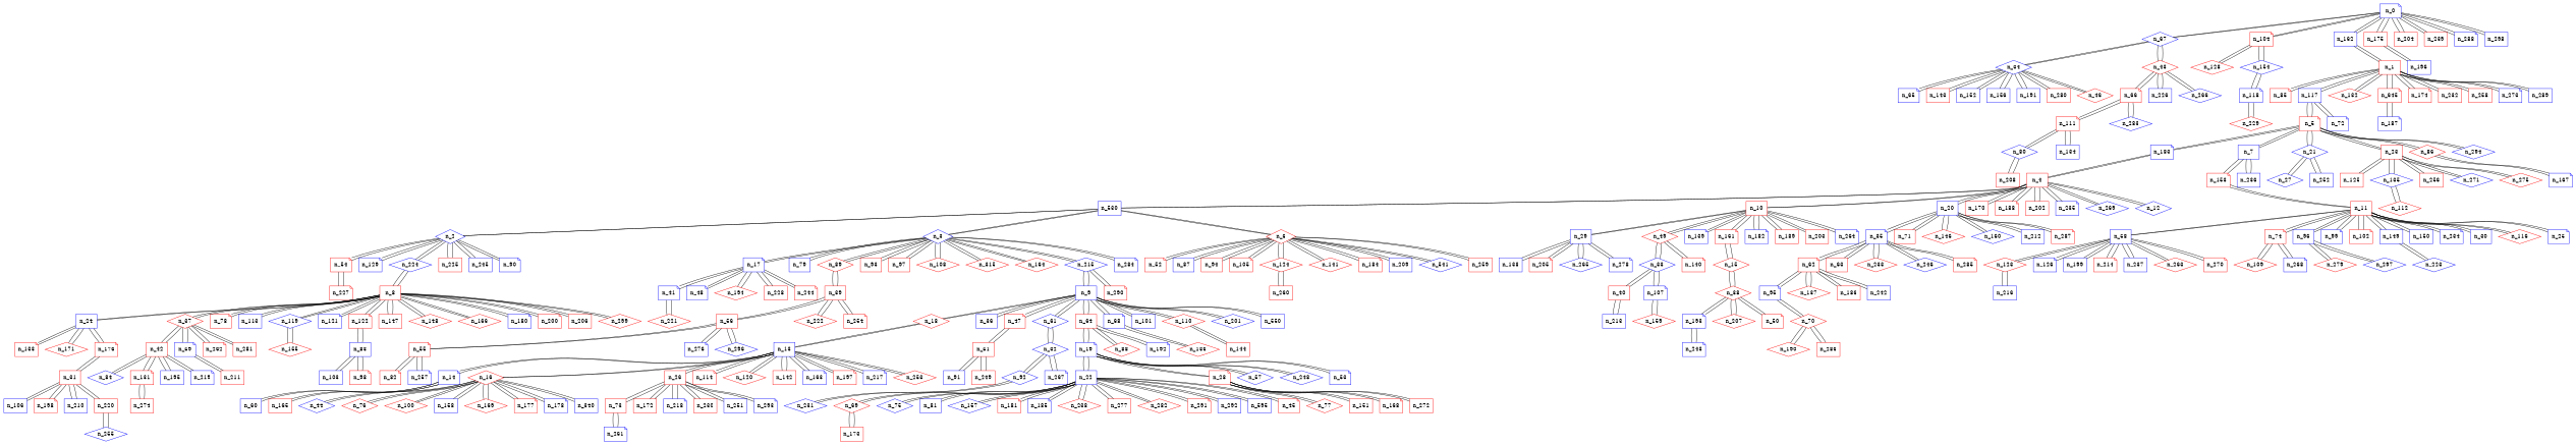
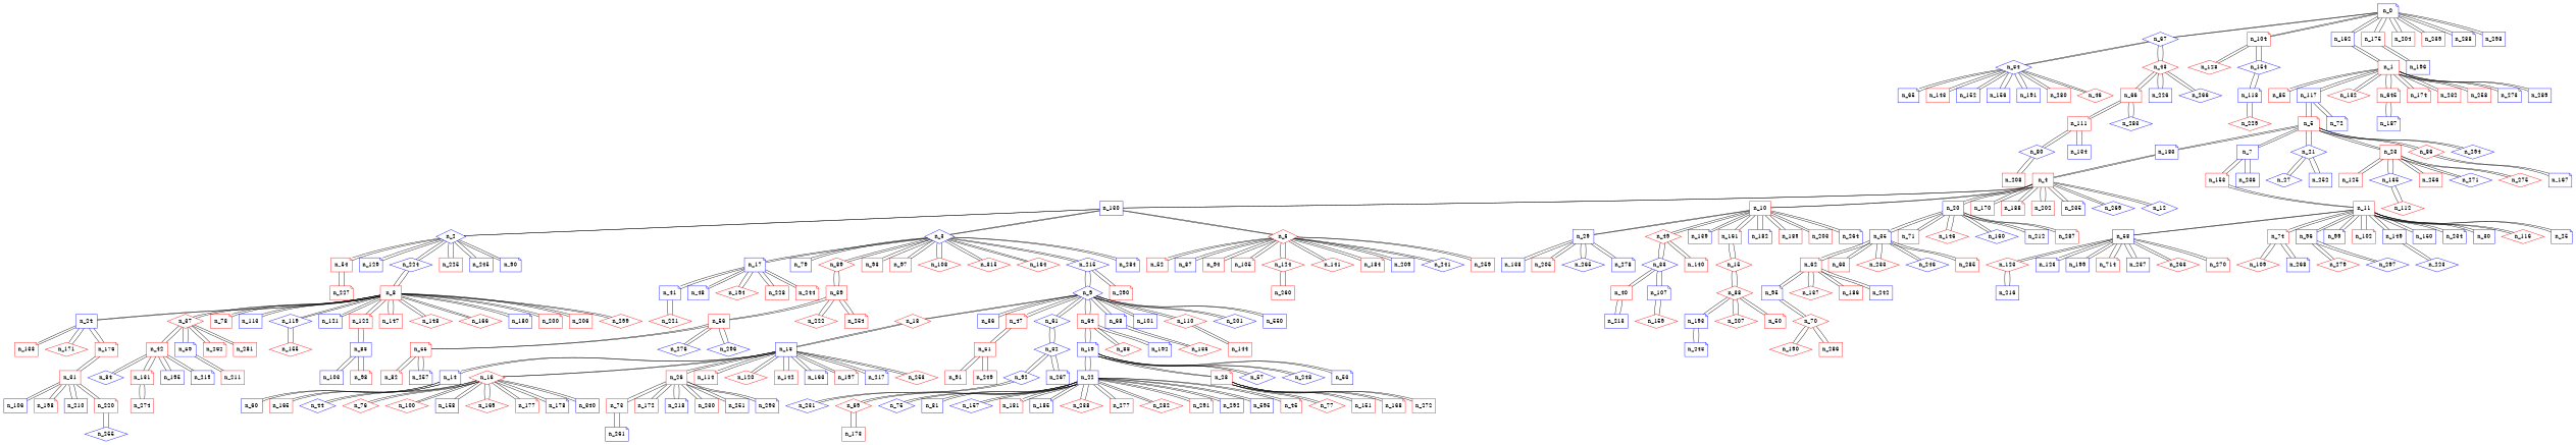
  graph {
    node [color=red shape=box]
    n_0 [color=blue shape=note]
    n_67 [color=blue shape=diamond]
    n_104 [shape=note]
    n_162 [color=blue]
    n_175
    n_204
    n_239
    n_288 [color=blue shape=note]
    n_298 [color=blue]
    n_34 [color=blue shape=diamond]
    n_43 [shape=diamond]
    n_128 [shape=diamond]
    n_154 [color=blue shape=diamond]
    n_1
    n_196 [color=blue]
    n_65 [color=blue shape=note]
    n_143
    n_152 [color=blue]
    n_156 [color=blue]
    n_191 [color=blue]
    n_280
    n_46 [shape=diamond]
    n_66 [shape=note]
    n_226 [color=blue]
    n_266 [color=blue shape=diamond]
    n_118 [color=blue shape=note]
    n_85 [shape=note]
    n_117 [color=blue]
    n_132 [shape=diamond]
    n30 [label=n_645 shape=note]
    n_174 [shape=note]
    n_232
    n_258
    n_273 [color=blue shape=note]
    n_289 [color=blue]
    n_5 [shape=note]
    n_72 [color=blue shape=note]
    n_187 [color=blue shape=note]
    n_183 [color=blue shape=note]
    n_7 [color=blue]
    n_21 [color=blue shape=diamond]
    n_23
    n_86 [shape=diamond]
    n_294 [color=blue shape=diamond]
    n_2 [color=blue shape=diamond]
    n_54 [shape=note]
    n_129 [color=blue shape=note]
-   n_130 [color=blue label=n_530]
+   n_130 [color=blue]
    n_224 [color=blue shape=diamond]
    n_225
    n_245 [color=blue]
    n_90 [color=blue shape=note]
    n_227 [shape=note]
    n_3 [color=blue shape=diamond]
    n_4
    n_6 [shape=diamond]
    n_8
    n_17 [color=blue shape=note]
    n_79 [color=blue]
    n_89 [shape=diamond]
    n_93
    n_97
    n_108 [shape=diamond]
    n64 [label=n_315 shape=diamond]
    n_164 [shape=diamond]
    n_215 [color=blue shape=diamond]
    n_284 [color=blue shape=note]
    n_10
    n_20 [color=blue]
    n_170
    n_188 [shape=note]
    n_202
    n_235 [color=blue shape=note]
    n_269 [color=blue shape=diamond]
    n_12 [color=blue shape=diamond]
    n_52 [shape=note]
    n_87 [color=blue]
    n_94
    n_105 [shape=note]
    n_124 [shape=diamond]
    n_141 [shape=diamond]
    n_184 [shape=note]
    n_209 [color=blue]
-   n_241 [color=blue shape=diamond label=n_541]
+   n_241 [color=blue shape=diamond]
    n_259
    n_24 [color=blue]
    n_37 [shape=diamond]
    n_78 [shape=note]
    n_113 [color=blue]
    n_119 [color=blue shape=diamond]
    n_121 [color=blue shape=note]
    n_122 [shape=note]
    n_147
    n_148 [shape=diamond]
    n_166 [shape=diamond]
    n_180 [color=blue shape=note]
    n_200 [shape=note]
    n_206
    n_299 [shape=diamond]
    n_41 [color=blue shape=note]
    n_48 [color=blue shape=note]
    n_194 [shape=diamond]
    n_228
    n_244 [shape=note]
    n_39
-   n_9 [color=blue]
+   n_9 [color=blue shape=diamond]
    n_290 [shape=note]
    n_221 [shape=diamond]
    n_56
    n_222 [shape=diamond]
    n_254 [shape=note]
    n_18 [shape=diamond]
    n_36 [color=blue]
    n_47 [shape=note]
    n_61 [color=blue shape=diamond]
    n_64
    n_68 [color=blue shape=note]
    n_101 [color=blue]
    n_110 [shape=diamond]
    n_201 [color=blue shape=diamond]
    n121 [color=blue label=n_550]
    n_29 [color=blue]
    n_49 [shape=diamond]
    n_139 [color=blue shape=note]
    n_161 [shape=note]
    n_182 [color=blue shape=note]
    n_189
    n_203
    n_264 [color=blue shape=note]
    n_35 [color=blue shape=note]
    n_71
    n_146 [shape=diamond]
    n_160 [color=blue shape=diamond]
    n_212 [color=blue]
    n_287 [shape=note]
    n_138 [color=blue]
    n_205 [shape=note]
    n_265 [color=blue shape=diamond]
    n_278 [color=blue shape=note]
    n_33 [color=blue shape=diamond]
    n_140 [shape=note]
    n_15 [shape=diamond]
    n_62 [shape=note]
    n_63
    n_233 [shape=diamond]
    n_246 [color=blue shape=diamond]
    n_285 [shape=note]
    n_153 [shape=note]
    n_236 [color=blue]
    n_27 [color=blue shape=diamond]
    n_252 [color=blue]
    n_125
    n_135 [color=blue shape=diamond]
    n_256
    n_271 [color=blue shape=diamond]
    n_275 [shape=diamond]
    n_167 [color=blue shape=note]
    n_11
    n_112 [shape=diamond]
    n_260
    n_58 [color=blue]
    n_74 [shape=note]
    n_96 [color=blue]
    n_99 [color=blue shape=note]
    n_102 [shape=note]
    n_149 [color=blue]
    n_150 [color=blue]
    n_234 [color=blue shape=note]
    n_30 [color=blue]
    n_116 [shape=diamond]
    n_25 [color=blue shape=note]
    n_133 [shape=note]
    n_171 [shape=diamond]
    n_176 [shape=note]
    n_42
    n_59 [color=blue shape=note]
    n_262 [shape=note]
    n_281
    n_155 [shape=diamond]
    n_83 [color=blue]
    n_31
    n_84 [color=blue shape=diamond]
    n_131 [shape=note]
    n_195 [color=blue]
    n_219 [color=blue shape=note]
    n_211
    n_103 [color=blue]
    n_98 [shape=note]
    n_13 [color=blue]
    n_51
    n_32 [color=blue shape=diamond]
    n_19 [color=blue shape=note]
    n_88 [shape=diamond]
    n_192 [color=blue shape=note]
    n_136 [shape=diamond]
    n_144
    n_14 [color=blue shape=note]
    n_16 [shape=diamond]
    n_26
    n_114 [shape=note]
    n_120 [shape=diamond]
    n_142
    n_163 [color=blue shape=note]
    n_197 [shape=note]
    n_217 [color=blue shape=note]
    n_253 [shape=diamond]
-   n_91 [color=blue]
+   n_91
    n_249
    n_92 [color=blue shape=diamond]
    n_267 [color=blue shape=note]
    n_22 [color=blue]
    n_28 [shape=note]
    n_57 [color=blue shape=diamond]
    n_248 [color=blue shape=diamond]
    n_53 [color=blue shape=note]
    n_40
    n_107 [color=blue shape=note]
    n_38 [shape=diamond]
    n_123 [shape=diamond]
    n_126 [color=blue shape=note]
    n_199 [color=blue]
-   n_214 [shape=note]
+   n_214 [shape=note label=n_714]
    n_237 [color=blue]
    n_263 [shape=diamond]
    n_270 [shape=note]
    n_109 [shape=diamond]
    n_268 [color=blue shape=note]
    n_279 [shape=diamond]
    n_297 [color=blue shape=diamond]
    n_223 [color=blue shape=diamond]
    n_216 [color=blue]
    n_60 [color=blue]
    n_165
    n_44 [color=blue shape=diamond]
    n_76 [shape=diamond]
    n_100 [shape=diamond]
    n_158 [color=blue]
    n_169 [shape=diamond]
    n_177 [shape=note]
    n_178 [color=blue shape=note]
    n241 [color=blue label=n_340]
    n_73
    n_172
    n_218 [color=blue shape=note]
    n_230
    n_251 [color=blue]
    n_293 [color=blue shape=note]
    n_261 [color=blue shape=note]
    n_193 [color=blue shape=note]
    n_207 [shape=diamond]
    n_50 [shape=note]
    n_243 [color=blue shape=note]
    n_69 [shape=diamond]
    n_75 [color=blue shape=diamond]
    n_81 [color=blue]
    n_157 [color=blue shape=diamond]
    n_181 [shape=note]
    n_185 [color=blue shape=note]
    n_238 [shape=diamond]
    n_277
    n_282 [shape=diamond]
    n_291 [shape=note]
    n_292 [color=blue]
    n264 [color=blue label=n_595]
    n_45 [shape=note]
    n_77 [shape=diamond]
    n_151
    n_168 [shape=note]
    n_272
    n_173
    n_95 [color=blue shape=note]
    n_137 [shape=diamond]
    n_186
    n_242 [color=blue]
    n_106 [color=blue]
    n_198 [shape=note]
    n_210 [color=blue]
-   n_220
+   n_220 [shape=note]
    n_255 [color=blue shape=diamond]
    n_231 [color=blue shape=diamond]
    n_213 [color=blue]
    n_159 [shape=diamond]
    n_70 [shape=diamond]
    n_274
    n_55 [shape=note]
-   n_276 [color=blue shape=note]
+   n_276 [color=blue shape=diamond]
    n_296 [color=blue shape=diamond]
    n_82 [shape=note]
    n_257 [color=blue shape=note]
    n_111 [shape=note]
    n_283 [color=blue shape=diamond]
    n_80 [color=blue shape=diamond]
    n_134 [color=blue]
    n_190 [shape=diamond]
    n_286
    n_208
    n_229 [shape=diamond]
    n_0 -- n_67
    n_0 -- n_104
    n_0 -- n_162
    n_0 -- n_175
    n_0 -- n_204
    n_0 -- n_239
    n_0 -- n_288
    n_0 -- n_298
    n_67 -- n_0
    n_67 -- n_34
    n_67 -- n_43
    n_104 -- n_0
    n_104 -- n_128
    n_104 -- n_154
    n_162 -- n_0
    n_162 -- n_1
    n_175 -- n_0
    n_175 -- n_196
    n_204 -- n_0
    n_239 -- n_0
    n_288 -- n_0
    n_298 -- n_0
    n_34 -- n_67
    n_34 -- n_65
    n_34 -- n_143
    n_34 -- n_152
    n_34 -- n_156
    n_34 -- n_191
    n_34 -- n_280
    n_34 -- n_46
    n_43 -- n_67
    n_43 -- n_66
    n_43 -- n_226
    n_43 -- n_266
    n_128 -- n_104
    n_154 -- n_104
    n_154 -- n_118
    n_1 -- n_162
    n_1 -- n_85
    n_1 -- n_117
    n_1 -- n_132
    n_1 -- n30
    n_1 -- n_174
    n_1 -- n_232
    n_1 -- n_258
    n_1 -- n_273
    n_1 -- n_289
    n_196 -- n_175
    n_65 -- n_34
    n_143 -- n_34
    n_152 -- n_34
    n_156 -- n_34
    n_191 -- n_34
    n_280 -- n_34
    n_46 -- n_34
    n_66 -- n_43
    n_66 -- n_111
    n_66 -- n_283
    n_226 -- n_43
    n_266 -- n_43
    n_118 -- n_154
    n_118 -- n_229
    n_85 -- n_1
    n_117 -- n_1
    n_117 -- n_5
    n_117 -- n_72
    n_132 -- n_1
    n30 -- n_1
    n30 -- n_187
    n_174 -- n_1
    n_232 -- n_1
    n_258 -- n_1
    n_273 -- n_1
    n_289 -- n_1
    n_5 -- n_117
    n_5 -- n_183
    n_5 -- n_7
    n_5 -- n_21
    n_5 -- n_23
    n_5 -- n_86
    n_5 -- n_294
    n_72 -- n_117
    n_187 -- n30
    n_183 -- n_5
    n_183 -- n_4
    n_7 -- n_5
    n_7 -- n_153
    n_7 -- n_236
    n_21 -- n_5
    n_21 -- n_27
    n_21 -- n_252
    n_23 -- n_5
    n_23 -- n_125
    n_23 -- n_135
    n_23 -- n_256
    n_23 -- n_271
    n_23 -- n_275
    n_86 -- n_5
    n_86 -- n_167
    n_294 -- n_5
    n_2 -- n_54
    n_2 -- n_129
    n_2 -- n_130
    n_2 -- n_224
    n_2 -- n_225
    n_2 -- n_245
    n_2 -- n_90
    n_54 -- n_2
    n_54 -- n_227
    n_129 -- n_2
    n_130 -- n_2
    n_130 -- n_3
    n_130 -- n_4
    n_130 -- n_6
    n_224 -- n_2
    n_224 -- n_8
    n_225 -- n_2
    n_245 -- n_2
    n_90 -- n_2
    n_227 -- n_54
    n_3 -- n_130
    n_3 -- n_17
    n_3 -- n_79
    n_3 -- n_89
    n_3 -- n_93
    n_3 -- n_97
    n_3 -- n_108
    n_3 -- n64
    n_3 -- n_164
    n_3 -- n_215
    n_3 -- n_284
    n_4 -- n_183
    n_4 -- n_130
    n_4 -- n_10
    n_4 -- n_20
    n_4 -- n_170
    n_4 -- n_188
    n_4 -- n_202
    n_4 -- n_235
    n_4 -- n_269
    n_4 -- n_12
    n_6 -- n_130
    n_6 -- n_52
    n_6 -- n_87
    n_6 -- n_94
    n_6 -- n_105
    n_6 -- n_124
    n_6 -- n_141
    n_6 -- n_184
    n_6 -- n_209
    n_6 -- n_241
    n_6 -- n_259
    n_8 -- n_224
    n_8 -- n_24
    n_8 -- n_37
    n_8 -- n_78
    n_8 -- n_113
    n_8 -- n_119
    n_8 -- n_121
    n_8 -- n_122
    n_8 -- n_147
    n_8 -- n_148
    n_8 -- n_166
    n_8 -- n_180
    n_8 -- n_200
    n_8 -- n_206
    n_8 -- n_299
    n_17 -- n_3
    n_17 -- n_41
    n_17 -- n_48
    n_17 -- n_194
    n_17 -- n_228
    n_17 -- n_244
    n_79 -- n_3
    n_89 -- n_3
    n_89 -- n_39
    n_93 -- n_3
    n_97 -- n_3
    n_108 -- n_3
    n64 -- n_3
    n_164 -- n_3
    n_215 -- n_3
    n_215 -- n_9
    n_215 -- n_290
    n_284 -- n_3
    n_10 -- n_4
    n_10 -- n_29
    n_10 -- n_49
    n_10 -- n_139
    n_10 -- n_161
    n_10 -- n_182
    n_10 -- n_189
    n_10 -- n_203
    n_10 -- n_264
    n_20 -- n_4
    n_20 -- n_35
    n_20 -- n_71
    n_20 -- n_146
    n_20 -- n_160
    n_20 -- n_212
    n_20 -- n_287
    n_170 -- n_4
    n_188 -- n_4
    n_202 -- n_4
    n_235 -- n_4
    n_269 -- n_4
    n_12 -- n_4
    n_52 -- n_6
    n_87 -- n_6
    n_94 -- n_6
    n_105 -- n_6
    n_124 -- n_6
    n_124 -- n_260
    n_141 -- n_6
    n_184 -- n_6
    n_209 -- n_6
    n_241 -- n_6
    n_259 -- n_6
    n_24 -- n_8
    n_24 -- n_133
    n_24 -- n_171
    n_24 -- n_176
    n_37 -- n_8
    n_37 -- n_42
    n_37 -- n_59
    n_37 -- n_262
    n_37 -- n_281
    n_78 -- n_8
    n_113 -- n_8
    n_119 -- n_8
    n_119 -- n_155
    n_121 -- n_8
    n_122 -- n_8
    n_122 -- n_83
    n_147 -- n_8
    n_148 -- n_8
    n_166 -- n_8
    n_180 -- n_8
    n_200 -- n_8
    n_206 -- n_8
    n_299 -- n_8
    n_41 -- n_17
    n_41 -- n_221
    n_48 -- n_17
    n_194 -- n_17
    n_228 -- n_17
    n_244 -- n_17
    n_39 -- n_89
    n_39 -- n_56
    n_39 -- n_222
    n_39 -- n_254
    n_9 -- n_215
    n_9 -- n_18
    n_9 -- n_36
    n_9 -- n_47
    n_9 -- n_61
    n_9 -- n_64
    n_9 -- n_68
    n_9 -- n_101
    n_9 -- n_110
    n_9 -- n_201
    n_9 -- n121
    n_290 -- n_215
    n_221 -- n_41
    n_56 -- n_39
    n_56 -- n_55
    n_56 -- n_276
    n_56 -- n_296
    n_222 -- n_39
    n_254 -- n_39
    n_18 -- n_9
    n_18 -- n_13
    n_36 -- n_9
    n_47 -- n_9
    n_47 -- n_51
    n_61 -- n_9
    n_61 -- n_32
    n_64 -- n_9
    n_64 -- n_19
    n_64 -- n_88
    n_64 -- n_192
    n_68 -- n_9
    n_68 -- n_136
    n_101 -- n_9
    n_110 -- n_9
    n_110 -- n_144
    n_201 -- n_9
    n121 -- n_9
    n_29 -- n_10
    n_29 -- n_138
    n_29 -- n_205
    n_29 -- n_265
    n_29 -- n_278
    n_49 -- n_10
    n_49 -- n_33
    n_49 -- n_140
    n_139 -- n_10
    n_161 -- n_10
    n_161 -- n_15
    n_182 -- n_10
    n_189 -- n_10
    n_203 -- n_10
    n_264 -- n_10
    n_35 -- n_20
    n_35 -- n_62
    n_35 -- n_63
    n_35 -- n_233
    n_35 -- n_246
    n_35 -- n_285
    n_71 -- n_20
    n_146 -- n_20
    n_160 -- n_20
    n_212 -- n_20
    n_287 -- n_20
    n_138 -- n_29
    n_205 -- n_29
    n_265 -- n_29
    n_278 -- n_29
    n_33 -- n_49
    n_33 -- n_40
    n_33 -- n_107
    n_140 -- n_49
    n_15 -- n_161
    n_15 -- n_38
    n_62 -- n_35
    n_62 -- n_95
    n_62 -- n_137
    n_62 -- n_186
    n_62 -- n_242
    n_63 -- n_35
    n_233 -- n_35
    n_246 -- n_35
    n_285 -- n_35
    n_153 -- n_7
    n_153 -- n_11
    n_236 -- n_7
    n_27 -- n_21
    n_252 -- n_21
    n_125 -- n_23
    n_135 -- n_23
    n_135 -- n_112
    n_256 -- n_23
    n_271 -- n_23
    n_275 -- n_23
    n_167 -- n_86
    n_11 -- n_153
    n_11 -- n_58
    n_11 -- n_74
    n_11 -- n_96
    n_11 -- n_99
    n_11 -- n_102
    n_11 -- n_149
    n_11 -- n_150
    n_11 -- n_234
    n_11 -- n_30
    n_11 -- n_116
    n_11 -- n_25
    n_112 -- n_135
    n_260 -- n_124
    n_58 -- n_11
    n_58 -- n_123
    n_58 -- n_126
    n_58 -- n_199
    n_58 -- n_214
    n_58 -- n_237
    n_58 -- n_263
    n_58 -- n_270
    n_74 -- n_11
    n_74 -- n_109
    n_74 -- n_268
    n_96 -- n_11
    n_96 -- n_279
    n_96 -- n_297
    n_99 -- n_11
    n_102 -- n_11
    n_149 -- n_11
    n_149 -- n_223
    n_150 -- n_11
    n_234 -- n_11
    n_30 -- n_11
    n_116 -- n_11
    n_25 -- n_11
    n_133 -- n_24
    n_171 -- n_24
    n_176 -- n_24
    n_176 -- n_31
    n_42 -- n_37
    n_42 -- n_84
    n_42 -- n_131
    n_42 -- n_195
    n_42 -- n_219
    n_59 -- n_37
    n_59 -- n_211
    n_262 -- n_37
    n_281 -- n_37
    n_155 -- n_119
    n_83 -- n_122
    n_83 -- n_103
    n_83 -- n_98
    n_31 -- n_176
    n_31 -- n_106
    n_31 -- n_198
    n_31 -- n_210
    n_31 -- n_220
    n_84 -- n_42
    n_131 -- n_42
    n_131 -- n_274
    n_195 -- n_42
    n_219 -- n_42
    n_211 -- n_59
    n_103 -- n_83
    n_98 -- n_83
    n_13 -- n_18
    n_13 -- n_14
    n_13 -- n_16
    n_13 -- n_26
    n_13 -- n_114
    n_13 -- n_120
    n_13 -- n_142
    n_13 -- n_163
    n_13 -- n_197
    n_13 -- n_217
    n_13 -- n_253
    n_51 -- n_47
    n_51 -- n_91
    n_51 -- n_249
    n_32 -- n_61
    n_32 -- n_92
    n_32 -- n_267
    n_19 -- n_64
    n_19 -- n_22
    n_19 -- n_28
    n_19 -- n_57
    n_19 -- n_248
    n_19 -- n_53
    n_88 -- n_64
    n_192 -- n_64
    n_136 -- n_68
    n_144 -- n_110
    n_14 -- n_13
    n_14 -- n_60
    n_14 -- n_165
    n_16 -- n_13
    n_16 -- n_44
    n_16 -- n_76
    n_16 -- n_100
    n_16 -- n_158
    n_16 -- n_169
    n_16 -- n_177
    n_16 -- n_178
    n_16 -- n241
    n_26 -- n_13
    n_26 -- n_73
    n_26 -- n_172
    n_26 -- n_218
    n_26 -- n_230
    n_26 -- n_251
    n_26 -- n_293
    n_114 -- n_13
    n_120 -- n_13
    n_142 -- n_13
    n_163 -- n_13
    n_197 -- n_13
    n_217 -- n_13
    n_253 -- n_13
    n_91 -- n_51
    n_249 -- n_51
    n_92 -- n_32
    n_92 -- n_231
    n_267 -- n_32
    n_22 -- n_19
    n_22 -- n_69
    n_22 -- n_75
    n_22 -- n_81
    n_22 -- n_157
    n_22 -- n_181
    n_22 -- n_185
    n_22 -- n_238
    n_22 -- n_277
    n_22 -- n_282
    n_22 -- n_291
    n_22 -- n_292
    n_22 -- n264
    n_22 -- n_45
    n_28 -- n_19
    n_28 -- n_77
    n_28 -- n_151
    n_28 -- n_168
    n_28 -- n_272
    n_57 -- n_19
    n_248 -- n_19
    n_53 -- n_19
    n_40 -- n_33
    n_40 -- n_213
    n_107 -- n_33
    n_107 -- n_159
    n_38 -- n_15
    n_38 -- n_193
    n_38 -- n_207
    n_38 -- n_50
    n_123 -- n_58
    n_123 -- n_216
    n_126 -- n_58
    n_199 -- n_58
    n_214 -- n_58
    n_237 -- n_58
    n_263 -- n_58
    n_270 -- n_58
    n_109 -- n_74
    n_268 -- n_74
    n_279 -- n_96
    n_297 -- n_96
    n_223 -- n_149
    n_216 -- n_123
    n_60 -- n_14
    n_165 -- n_14
    n_44 -- n_16
    n_76 -- n_16
    n_100 -- n_16
    n_158 -- n_16
    n_169 -- n_16
    n_177 -- n_16
    n_178 -- n_16
    n241 -- n_16
    n_73 -- n_26
    n_73 -- n_261
    n_172 -- n_26
    n_218 -- n_26
    n_230 -- n_26
    n_251 -- n_26
    n_293 -- n_26
    n_261 -- n_73
    n_193 -- n_38
    n_193 -- n_243
    n_207 -- n_38
    n_50 -- n_38
    n_243 -- n_193
    n_69 -- n_22
    n_69 -- n_173
    n_75 -- n_22
    n_81 -- n_22
    n_157 -- n_22
    n_181 -- n_22
    n_185 -- n_22
    n_238 -- n_22
    n_277 -- n_22
    n_282 -- n_22
    n_291 -- n_22
    n_292 -- n_22
    n264 -- n_22
    n_45 -- n_22
    n_77 -- n_28
    n_151 -- n_28
    n_168 -- n_28
    n_272 -- n_28
    n_173 -- n_69
    n_95 -- n_62
    n_95 -- n_70
    n_137 -- n_62
    n_186 -- n_62
    n_242 -- n_62
    n_106 -- n_31
    n_198 -- n_31
    n_210 -- n_31
    n_220 -- n_31
    n_220 -- n_255
    n_255 -- n_220
    n_231 -- n_92
    n_213 -- n_40
    n_159 -- n_107
    n_70 -- n_95
    n_70 -- n_190
    n_70 -- n_286
    n_274 -- n_131
    n_55 -- n_56
    n_55 -- n_82
    n_55 -- n_257
    n_276 -- n_56
    n_296 -- n_56
    n_82 -- n_55
    n_257 -- n_55
    n_111 -- n_66
    n_111 -- n_80
    n_111 -- n_134
    n_283 -- n_66
    n_80 -- n_111
    n_80 -- n_208
    n_134 -- n_111
    n_190 -- n_70
    n_286 -- n_70
    n_208 -- n_80
    n_229 -- n_118
  }
